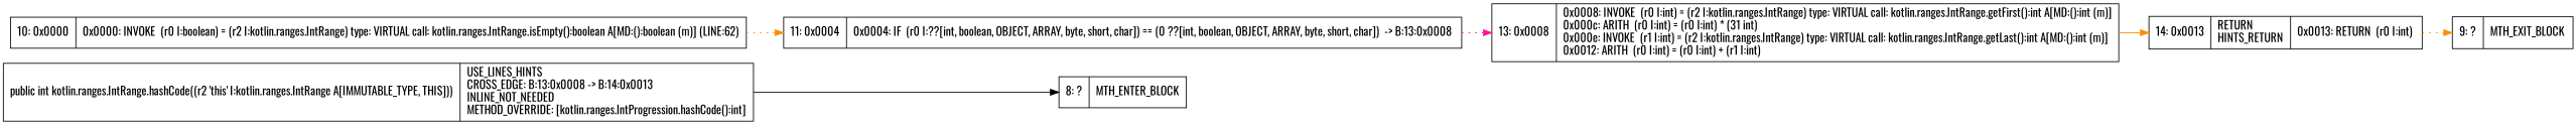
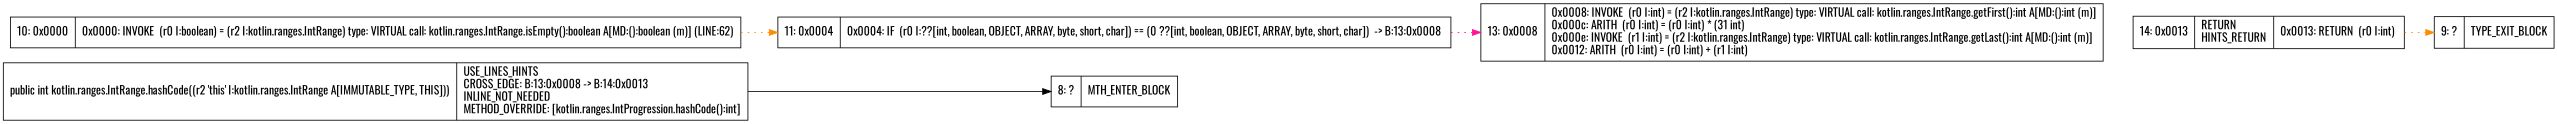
  digraph {
    fontname=Oswald
    rankdir=LR
    node [fontname=Oswald shape=record]
    edge [color=darkorange fontname=Oswald style=dotted]
    n1 [label="{8\:\ ?|MTH_ENTER_BLOCK\l}"]
    n2 [label="{10\:\ 0x0000|0x0000: INVOKE  (r0 I:boolean) = (r2 I:kotlin.ranges.IntRange) type: VIRTUAL call: kotlin.ranges.IntRange.isEmpty():boolean A[MD:():boolean (m)] (LINE:62)\l}"]
    n3 [label="{11\:\ 0x0004|0x0004: IF  (r0 I:??[int, boolean, OBJECT, ARRAY, byte, short, char]) == (0 ??[int, boolean, OBJECT, ARRAY, byte, short, char])  \-\> B:13:0x0008 \l}"]
    n4 [label="{13\:\ 0x0008|0x0008: INVOKE  (r0 I:int) = (r2 I:kotlin.ranges.IntRange) type: VIRTUAL call: kotlin.ranges.IntRange.getFirst():int A[MD:():int (m)]\l0x000c: ARITH  (r0 I:int) = (r0 I:int) * (31 int) \l0x000e: INVOKE  (r1 I:int) = (r2 I:kotlin.ranges.IntRange) type: VIRTUAL call: kotlin.ranges.IntRange.getLast():int A[MD:():int (m)]\l0x0012: ARITH  (r0 I:int) = (r0 I:int) + (r1 I:int) \l}"]
    n5 [label="{14\:\ 0x0013|RETURN\lHINTS_RETURN\l|0x0013: RETURN  (r0 I:int) \l}"]
-   n6 [label="{9\:\ ?|MTH_EXIT_BLOCK\l}"]
+   n6 [label="{9\:\ ?|TYPE_EXIT_BLOCK\l}"]
    n7 [label="{public int kotlin.ranges.IntRange.hashCode((r2 'this' I:kotlin.ranges.IntRange A[IMMUTABLE_TYPE, THIS]))  | USE_LINES_HINTS\lCROSS_EDGE: B:13:0x0008 \-\> B:14:0x0013\lINLINE_NOT_NEEDED\lMETHOD_OVERRIDE: [kotlin.ranges.IntProgression.hashCode():int]\l}"]
    n2 -> n3
    n3 -> n4 [color=deeppink]
-   n4 -> n5 [style=solid]
    n5 -> n6
    n7 -> n1 [color=black style=solid]
  }
